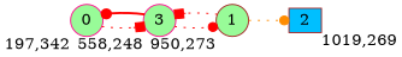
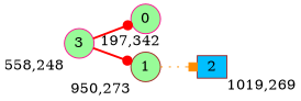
  digraph {
    bgcolor=white
    rankdir=LR
    node [color=deeppink fillcolor=palegreen fixedsize=true shape=circle style=filled]
    edge [arrowhead=dot color=red style=dotted]
    0 [height=0.3 width=0.4 xlabel="197,342"]
    3 [height=0.3 width=0.4 xlabel="558,248"]
    1 [color=brown height=0.3 width=0.4 xlabel="950,273"]
    2 [color=brown fillcolor=deepskyblue height=0.3 shape=box width=0.4 xlabel="1019,269"]
-   0 -> 3 [arrowhead=box]
    3 -> 0 [style=bold]
-   3 -> 1
-   1 -> 3 [arrowhead=box]
-   1 -> 2 [color=darkorange]
+   3 -> 1 [style=bold]
+   1 -> 2 [arrowhead=box color=darkorange]
  }
